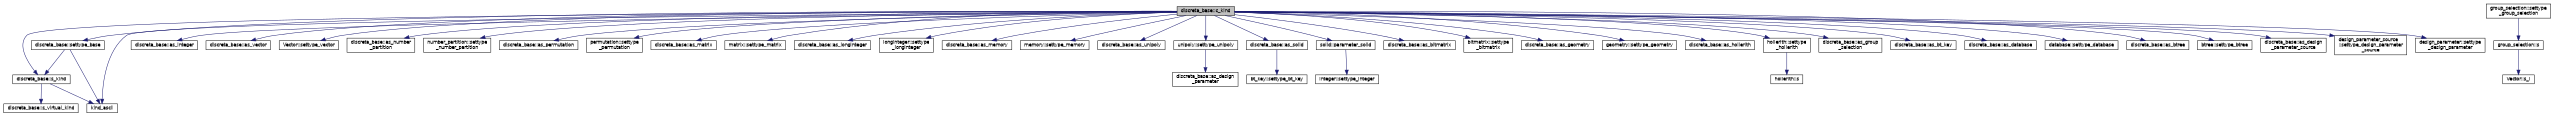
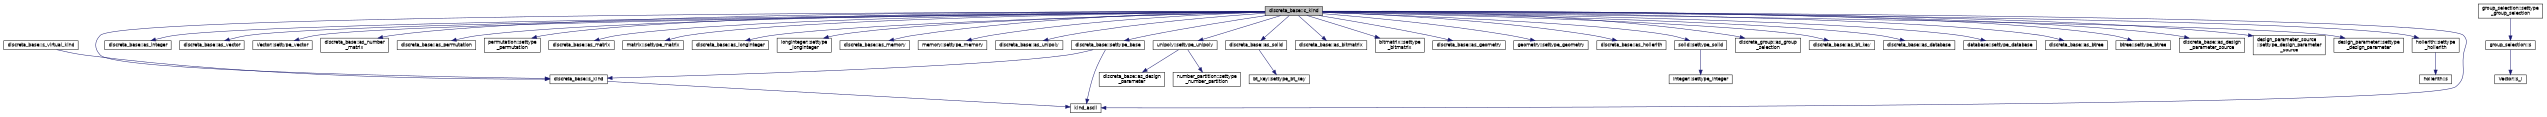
  digraph {
    rankdir=TB
    node [color=black fillcolor=white fontname=Helvetica fontsize=10 shape=record style=filled]
    edge [color=midnightblue fontname=Helvetica fontsize=10 labelfontname=Helvetica labelfontsize=10 style=solid]
    n1 [fillcolor=grey75 fontcolor=black height=0.2 label="discreta_base::c_kind" width=0.4]
    n2 [height=0.2 label="discreta_base::settype_base" width=0.4]
    n3 [height=0.2 label="discreta_base::s_kind" width=0.4]
    n4 [height=0.2 label=kind_ascii width=0.4]
    n5 [height=0.2 label="discreta_base::as_integer" width=0.4]
    n6 [height=0.2 label="discreta_base::as_vector" width=0.4]
    n7 [height=0.2 label="Vector::settype_vector" width=0.4]
-   n8 [height=0.2 label="discreta_base::as_number\l_partition" width=0.4]
+   n8 [height=0.2 label="discreta_base::as_number\l_matrix" width=0.4]
    n9 [height=0.2 label="number_partition::settype\l_number_partition" width=0.4]
    n10 [height=0.2 label="discreta_base::as_permutation" width=0.4]
    n11 [height=0.2 label="permutation::settype\l_permutation" width=0.4]
    n12 [height=0.2 label="discreta_base::as_matrix" width=0.4]
    n13 [height=0.2 label="matrix::settype_matrix" width=0.4]
    n14 [height=0.2 label="discreta_base::as_longinteger" width=0.4]
    n15 [height=0.2 label="longinteger::settype\l_longinteger" width=0.4]
    n16 [height=0.2 label="discreta_base::as_memory" width=0.4]
    n17 [height=0.2 label="memory::settype_memory" width=0.4]
    n18 [height=0.2 label="discreta_base::as_unipoly" width=0.4]
    n19 [height=0.2 label="unipoly::settype_unipoly" width=0.4]
    n20 [height=0.2 label="discreta_base::as_solid" width=0.4]
-   n21 [height=0.2 label="solid::parameter_solid" width=0.4]
+   n21 [height=0.2 label="solid::settype_solid" width=0.4]
    n22 [height=0.2 label="discreta_base::as_bitmatrix" width=0.4]
    n23 [height=0.2 label="bitmatrix::settype\l_bitmatrix" width=0.4]
    n24 [height=0.2 label="discreta_base::as_geometry" width=0.4]
    n25 [height=0.2 label="geometry::settype_geometry" width=0.4]
    n26 [height=0.2 label="discreta_base::as_hollerith" width=0.4]
    n27 [height=0.2 label="hollerith::settype\l_hollerith" width=0.4]
-   n28 [height=0.2 label="discreta_base::as_group\l_selection" width=0.4]
+   n28 [height=0.2 label="discreta_group::as_group\l_selection" width=0.4]
    n29 [height=0.2 label="discreta_base::as_bt_key" width=0.4]
    n30 [height=0.2 label="discreta_base::as_database" width=0.4]
    n31 [height=0.2 label="database::settype_database" width=0.4]
    n32 [height=0.2 label="discreta_base::as_btree" width=0.4]
    n33 [height=0.2 label="btree::settype_btree" width=0.4]
    n34 [height=0.2 label="discreta_base::as_design\l_parameter_source" width=0.4]
    n35 [height=0.2 label="design_parameter_source\l::settype_design_parameter\l_source" width=0.4]
    n36 [height=0.2 label="design_parameter::settype\l_design_parameter" width=0.4]
    n37 [height=0.2 label="discreta_base::s_virtual_kind" width=0.4]
    n38 [height=0.2 label="integer::settype_integer" width=0.4]
    n39 [height=0.2 label="discreta_base::as_design\l_parameter" width=0.4]
    n40 [height=0.2 label="bt_key::settype_bt_key" width=0.4]
    n41 [height=0.2 label="hollerith::s" width=0.4]
    n42 [height=0.2 label="group_selection::settype\l_group_selection" width=0.4]
    n43 [height=0.2 label="group_selection::s" width=0.4]
    n44 [height=0.2 label="Vector::s_i" width=0.4]
    n1 -> n2
    n1 -> n3
    n1 -> n4
    n1 -> n5
    n1 -> n6
    n1 -> n7
    n1 -> n8
-   n1 -> n9
+   n19 -> n9
    n1 -> n10
    n1 -> n11
    n1 -> n12
    n1 -> n13
    n1 -> n14
    n1 -> n15
    n1 -> n16
    n1 -> n17
    n1 -> n18
    n1 -> n19
    n1 -> n20
    n1 -> n21
    n1 -> n22
    n1 -> n23
    n1 -> n24
    n1 -> n25
    n1 -> n26
    n1 -> n27
    n1 -> n28
    n1 -> n29
    n1 -> n30
    n1 -> n31
    n1 -> n32
    n1 -> n33
    n1 -> n34
    n1 -> n35
    n1 -> n36
    n2 -> n3
    n2 -> n4
    n3 -> n4
-   n3 -> n37
+   n37 -> n3
    n19 -> n39
    n20 -> n40
    n21 -> n38
    n27 -> n41
    n42 -> n43
    n43 -> n44
  }
